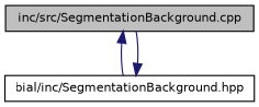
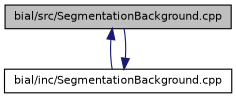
  digraph {
    node [color=black fontname=Helvetica fontsize=10 shape=record style=filled]
    edge [color=midnightblue dir=back fontname=Helvetica fontsize=10 labelfontname=Helvetica labelfontsize=10 style=solid]
-   n1 [fillcolor=grey75 fontcolor=black height=0.2 label="inc/src/SegmentationBackground.cpp" width=0.4]
-   n2 [fillcolor=white height=0.2 label="bial/inc/SegmentationBackground.hpp" width=0.4]
+   n1 [fillcolor=grey75 fontcolor=black height=0.2 label="bial/src/SegmentationBackground.cpp" width=0.4]
+   n2 [fillcolor=white height=0.2 label="bial/inc/SegmentationBackground.cpp" width=0.4]
    n1 -> n2
    n2 -> n1
  }
